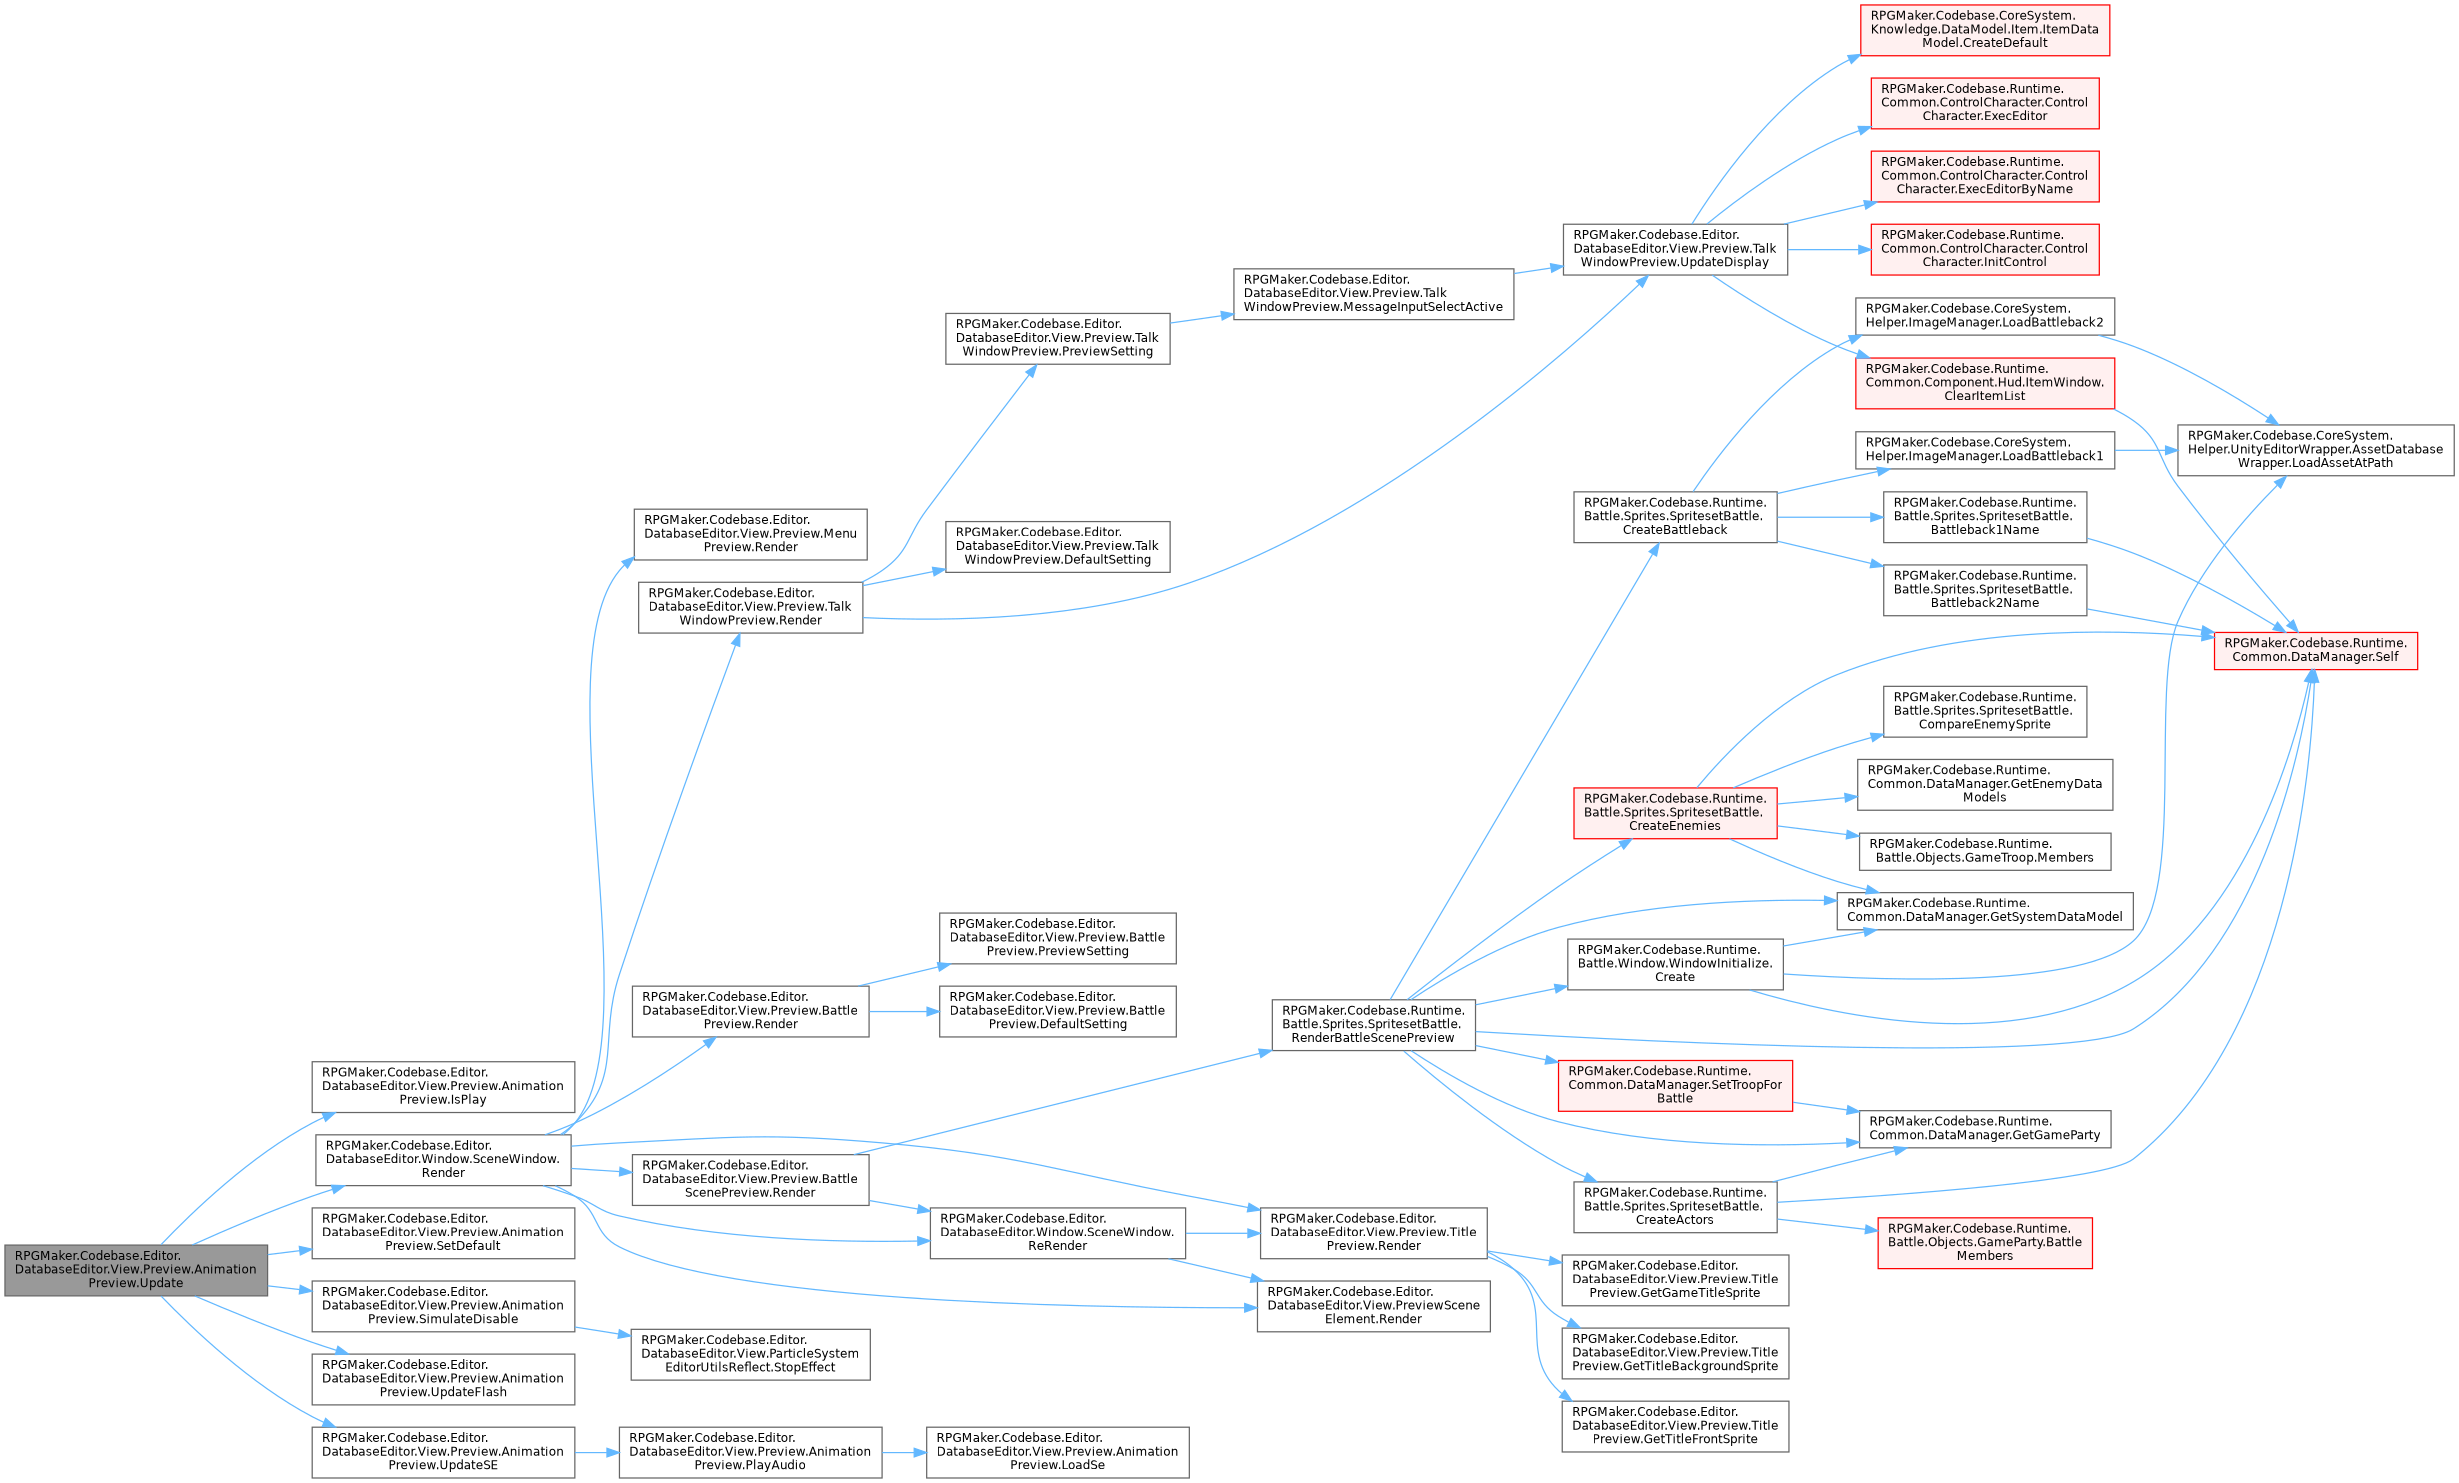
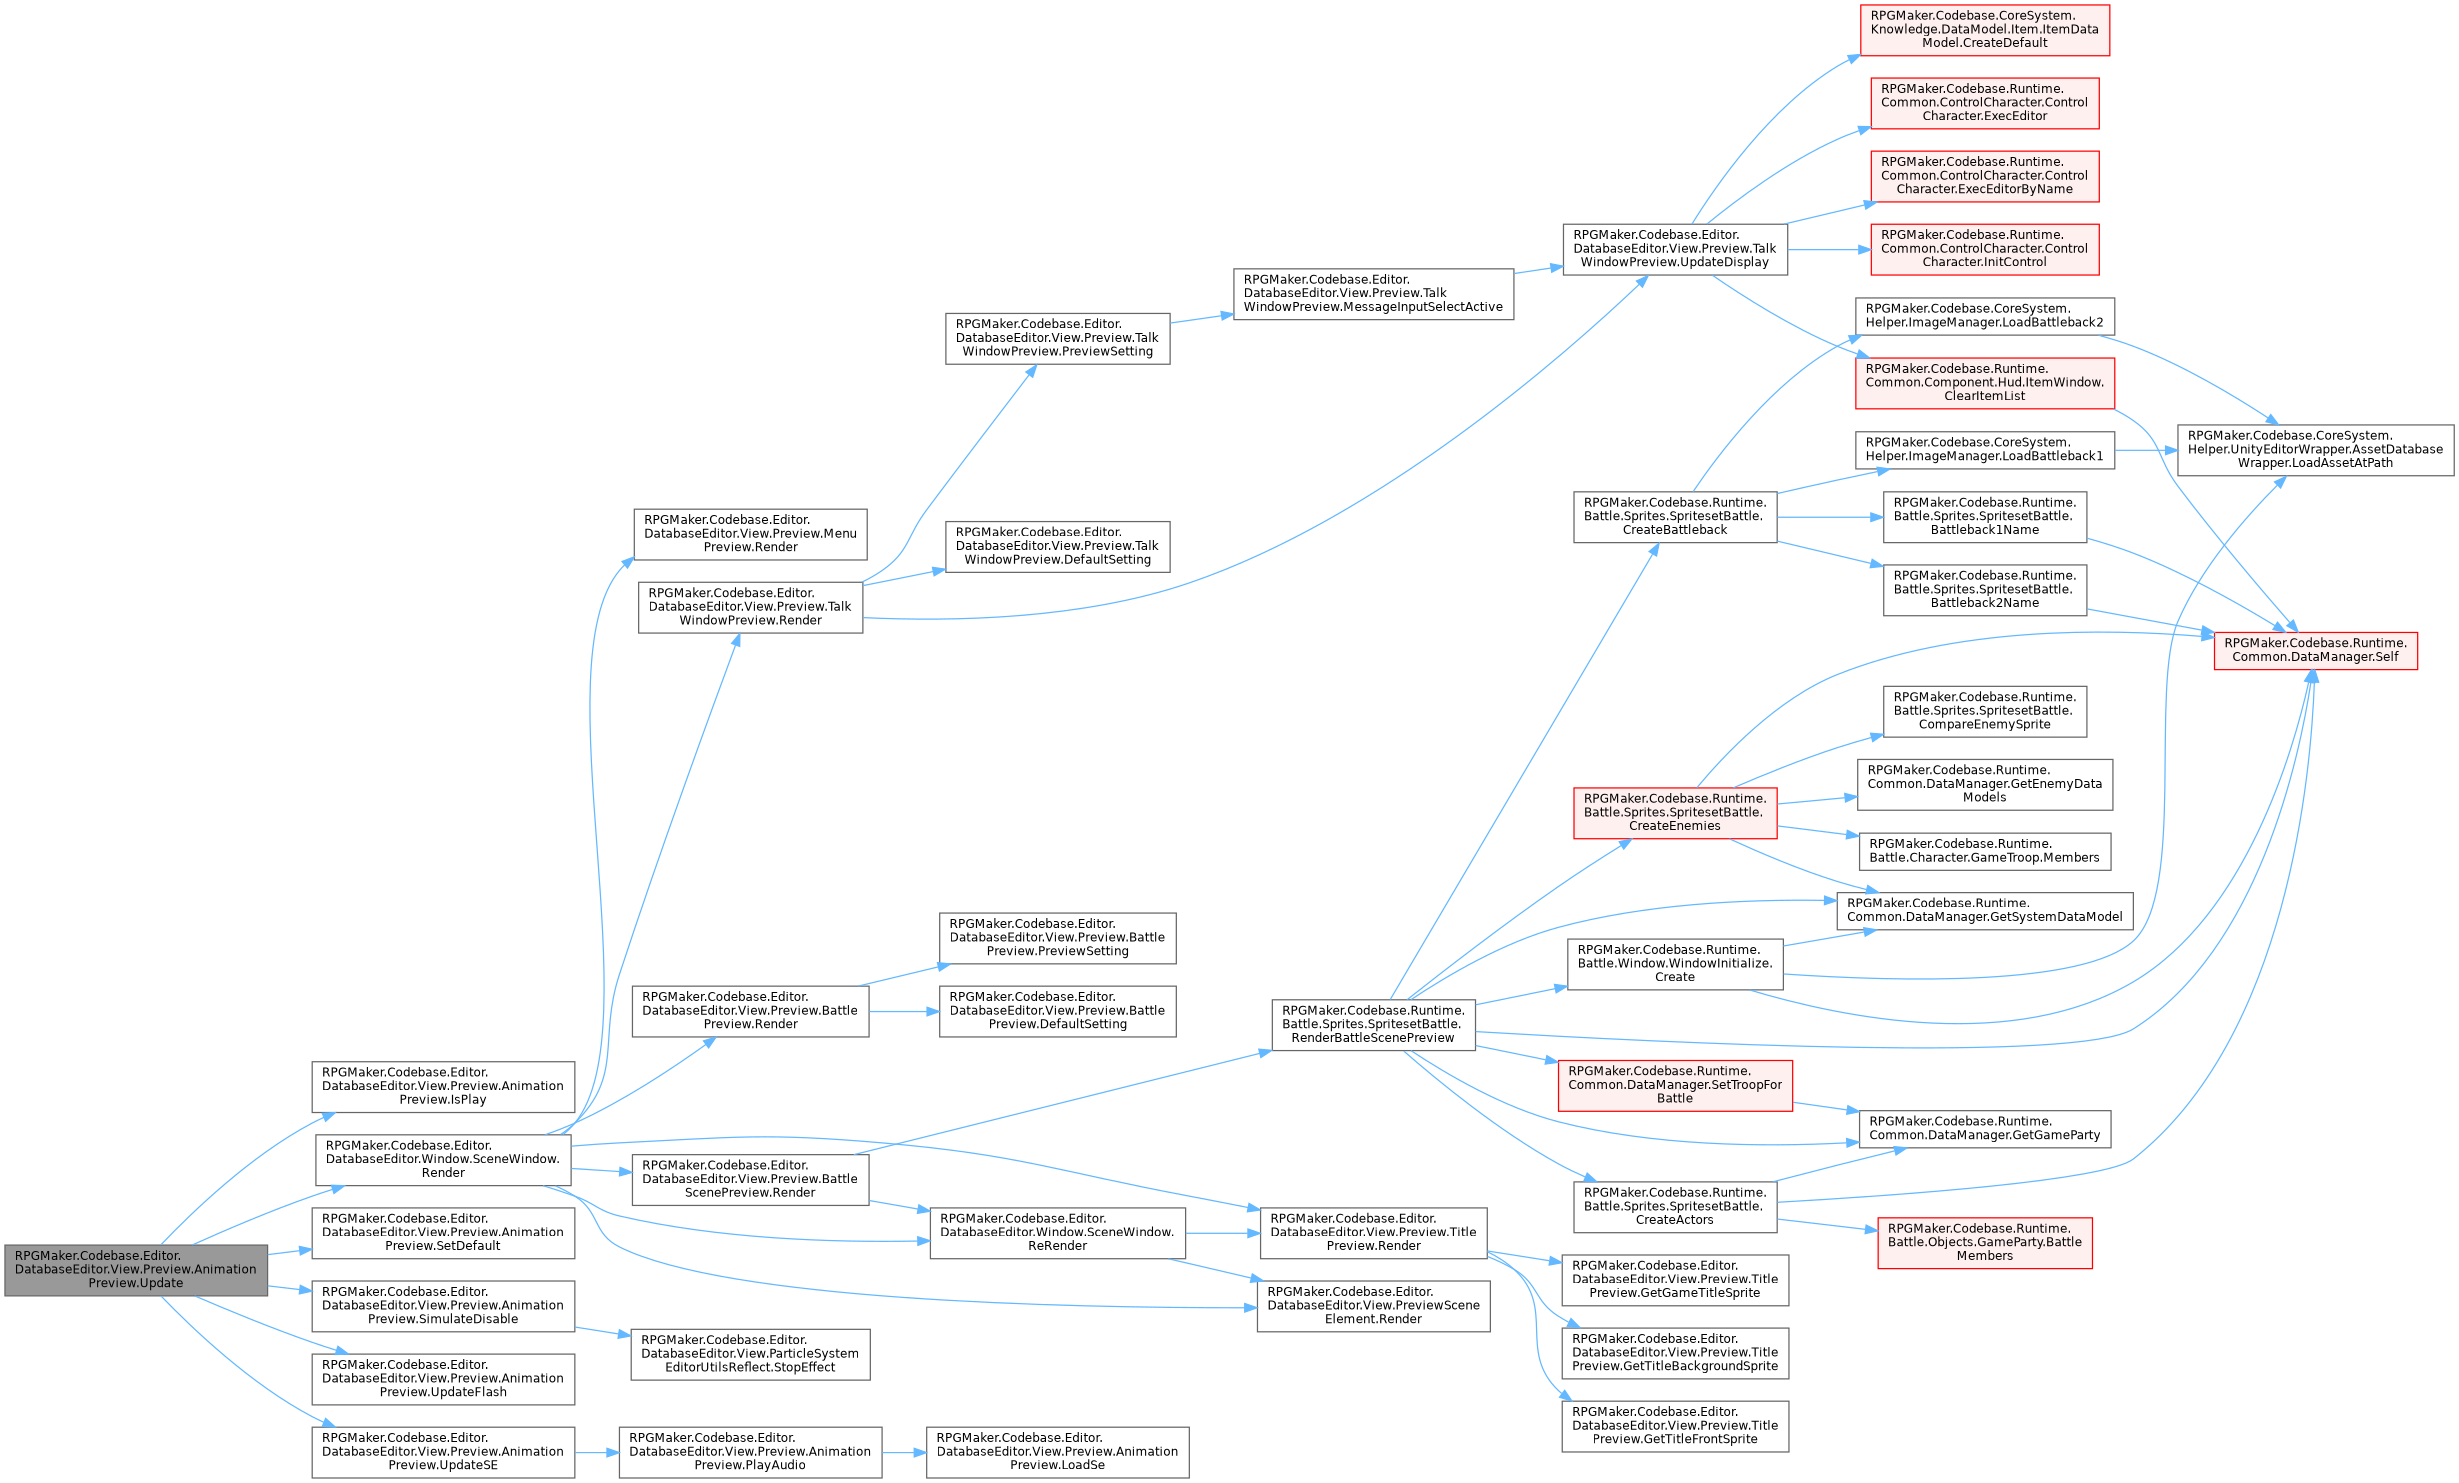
  digraph {
    rankdir=LR
    node [color=grey40 fillcolor=white fontname=Helvetica fontsize=10 shape=box style=filled]
    edge [color=steelblue1 fontname=Helvetica fontsize=10 labelfontname=Helvetica labelfontsize=10 style=solid]
    n1 [color=gray40 fillcolor=grey60 fontcolor=black height=0.2 label="RPGMaker.Codebase.Editor.\lDatabaseEditor.View.Preview.Animation\lPreview.Update" width=0.4]
    n2 [height=0.2 label="RPGMaker.Codebase.Editor.\lDatabaseEditor.View.Preview.Animation\lPreview.IsPlay" width=0.4]
    n3 [height=0.2 label="RPGMaker.Codebase.Editor.\lDatabaseEditor.Window.SceneWindow.\lRender" width=0.4]
    n4 [height=0.2 label="RPGMaker.Codebase.Editor.\lDatabaseEditor.View.Preview.Animation\lPreview.SetDefault" width=0.4]
    n5 [height=0.2 label="RPGMaker.Codebase.Editor.\lDatabaseEditor.View.Preview.Animation\lPreview.SimulateDisable" width=0.4]
    n6 [height=0.2 label="RPGMaker.Codebase.Editor.\lDatabaseEditor.View.Preview.Animation\lPreview.UpdateFlash" width=0.4]
    n7 [height=0.2 label="RPGMaker.Codebase.Editor.\lDatabaseEditor.View.Preview.Animation\lPreview.UpdateSE" width=0.4]
    n8 [height=0.2 label="RPGMaker.Codebase.Editor.\lDatabaseEditor.View.Preview.Battle\lPreview.Render" width=0.4]
    n9 [height=0.2 label="RPGMaker.Codebase.Editor.\lDatabaseEditor.View.Preview.Battle\lScenePreview.Render" width=0.4]
    n10 [height=0.2 label="RPGMaker.Codebase.Editor.\lDatabaseEditor.Window.SceneWindow.\lReRender" width=0.4]
    n11 [height=0.2 label="RPGMaker.Codebase.Editor.\lDatabaseEditor.View.Preview.Title\lPreview.Render" width=0.4]
    n12 [height=0.2 label="RPGMaker.Codebase.Editor.\lDatabaseEditor.View.PreviewScene\lElement.Render" width=0.4]
    n13 [height=0.2 label="RPGMaker.Codebase.Editor.\lDatabaseEditor.View.Preview.Menu\lPreview.Render" width=0.4]
    n14 [height=0.2 label="RPGMaker.Codebase.Editor.\lDatabaseEditor.View.Preview.Talk\lWindowPreview.Render" width=0.4]
    n15 [height=0.2 label="RPGMaker.Codebase.Editor.\lDatabaseEditor.View.ParticleSystem\lEditorUtilsReflect.StopEffect" width=0.4]
    n16 [height=0.2 label="RPGMaker.Codebase.Editor.\lDatabaseEditor.View.Preview.Animation\lPreview.PlayAudio" width=0.4]
    n17 [height=0.2 label="RPGMaker.Codebase.Editor.\lDatabaseEditor.View.Preview.Battle\lPreview.DefaultSetting" width=0.4]
    n18 [height=0.2 label="RPGMaker.Codebase.Editor.\lDatabaseEditor.View.Preview.Battle\lPreview.PreviewSetting" width=0.4]
    n19 [height=0.2 label="RPGMaker.Codebase.Runtime.\lBattle.Sprites.SpritesetBattle.\lRenderBattleScenePreview" width=0.4]
    n20 [height=0.2 label="RPGMaker.Codebase.Editor.\lDatabaseEditor.View.Preview.Title\lPreview.GetGameTitleSprite" width=0.4]
    n21 [height=0.2 label="RPGMaker.Codebase.Editor.\lDatabaseEditor.View.Preview.Title\lPreview.GetTitleBackgroundSprite" width=0.4]
    n22 [height=0.2 label="RPGMaker.Codebase.Editor.\lDatabaseEditor.View.Preview.Title\lPreview.GetTitleFrontSprite" width=0.4]
    n23 [height=0.2 label="RPGMaker.Codebase.Editor.\lDatabaseEditor.View.Preview.Talk\lWindowPreview.DefaultSetting" width=0.4]
    n24 [height=0.2 label="RPGMaker.Codebase.Editor.\lDatabaseEditor.View.Preview.Talk\lWindowPreview.PreviewSetting" width=0.4]
    n25 [height=0.2 label="RPGMaker.Codebase.Editor.\lDatabaseEditor.View.Preview.Talk\lWindowPreview.UpdateDisplay" width=0.4]
    n26 [height=0.2 label="RPGMaker.Codebase.Runtime.\lBattle.Window.WindowInitialize.\lCreate" width=0.4]
    n27 [height=0.2 label="RPGMaker.Codebase.Runtime.\lCommon.DataManager.GetSystemDataModel" width=0.4]
    n28 [color=red fillcolor="#FFF0F0" height=0.2 label="RPGMaker.Codebase.Runtime.\lCommon.DataManager.Self" width=0.4]
    n29 [height=0.2 label="RPGMaker.Codebase.Runtime.\lBattle.Sprites.SpritesetBattle.\lCreateActors" width=0.4]
    n30 [height=0.2 label="RPGMaker.Codebase.Runtime.\lCommon.DataManager.GetGameParty" width=0.4]
    n31 [height=0.2 label="RPGMaker.Codebase.Runtime.\lBattle.Sprites.SpritesetBattle.\lCreateBattleback" width=0.4]
    n32 [color=red fillcolor="#FFF0F0" height=0.2 label="RPGMaker.Codebase.Runtime.\lBattle.Sprites.SpritesetBattle.\lCreateEnemies" width=0.4]
    n33 [color=red fillcolor="#FFF0F0" height=0.2 label="RPGMaker.Codebase.Runtime.\lCommon.DataManager.SetTroopFor\lBattle" width=0.4]
    n34 [height=0.2 label="RPGMaker.Codebase.CoreSystem.\lHelper.UnityEditorWrapper.AssetDatabase\lWrapper.LoadAssetAtPath" width=0.4]
    n35 [color=red fillcolor="#FFF0F0" height=0.2 label="RPGMaker.Codebase.Runtime.\lBattle.Objects.GameParty.Battle\lMembers" width=0.4]
    n36 [height=0.2 label="RPGMaker.Codebase.Runtime.\lBattle.Sprites.SpritesetBattle.\lBattleback1Name" width=0.4]
    n37 [height=0.2 label="RPGMaker.Codebase.Runtime.\lBattle.Sprites.SpritesetBattle.\lBattleback2Name" width=0.4]
    n38 [height=0.2 label="RPGMaker.Codebase.CoreSystem.\lHelper.ImageManager.LoadBattleback1" width=0.4]
    n39 [height=0.2 label="RPGMaker.Codebase.CoreSystem.\lHelper.ImageManager.LoadBattleback2" width=0.4]
    n40 [height=0.2 label="RPGMaker.Codebase.Runtime.\lBattle.Sprites.SpritesetBattle.\lCompareEnemySprite" width=0.4]
    n41 [height=0.2 label="RPGMaker.Codebase.Runtime.\lCommon.DataManager.GetEnemyData\lModels" width=0.4]
-   n42 [height=0.2 label="RPGMaker.Codebase.Runtime.\lBattle.Objects.GameTroop.Members" width=0.4]
+   n42 [height=0.2 label="RPGMaker.Codebase.Runtime.\lBattle.Character.GameTroop.Members" width=0.4]
    n43 [height=0.2 label="RPGMaker.Codebase.Editor.\lDatabaseEditor.View.Preview.Talk\lWindowPreview.MessageInputSelectActive" width=0.4]
    n44 [color=red fillcolor="#FFF0F0" height=0.2 label="RPGMaker.Codebase.Runtime.\lCommon.Component.Hud.ItemWindow.\lClearItemList" width=0.4]
    n45 [color=red fillcolor="#FFF0F0" height=0.2 label="RPGMaker.Codebase.CoreSystem.\lKnowledge.DataModel.Item.ItemData\lModel.CreateDefault" width=0.4]
    n46 [color=red fillcolor="#FFF0F0" height=0.2 label="RPGMaker.Codebase.Runtime.\lCommon.ControlCharacter.Control\lCharacter.ExecEditor" width=0.4]
    n47 [color=red fillcolor="#FFF0F0" height=0.2 label="RPGMaker.Codebase.Runtime.\lCommon.ControlCharacter.Control\lCharacter.ExecEditorByName" width=0.4]
    n48 [color=red fillcolor="#FFF0F0" height=0.2 label="RPGMaker.Codebase.Runtime.\lCommon.ControlCharacter.Control\lCharacter.InitControl" width=0.4]
    n49 [height=0.2 label="RPGMaker.Codebase.Editor.\lDatabaseEditor.View.Preview.Animation\lPreview.LoadSe" width=0.4]
    n1 -> n2
    n1 -> n3
    n1 -> n4
    n1 -> n5
    n1 -> n6
    n1 -> n7
    n3 -> n8
    n3 -> n9
    n3 -> n10
    n3 -> n11
    n3 -> n12
    n3 -> n13
    n3 -> n14
    n5 -> n15
    n7 -> n16
    n8 -> n17
    n8 -> n18
    n9 -> n10
    n9 -> n19
    n10 -> n11
    n10 -> n12
    n11 -> n20
    n11 -> n21
    n11 -> n22
    n14 -> n23
    n14 -> n24
    n14 -> n25
    n16 -> n49
    n19 -> n26
    n19 -> n27
    n19 -> n28
    n19 -> n29
    n19 -> n30
    n19 -> n31
    n19 -> n32
    n19 -> n33
    n24 -> n43
    n25 -> n44
    n25 -> n45
    n25 -> n46
    n25 -> n47
    n25 -> n48
    n26 -> n27
    n26 -> n28
    n26 -> n34
    n29 -> n28
    n29 -> n30
    n29 -> n35
    n31 -> n36
    n31 -> n37
    n31 -> n38
    n31 -> n39
    n32 -> n27
    n32 -> n28
    n32 -> n40
    n32 -> n41
    n32 -> n42
    n33 -> n30
    n36 -> n28
    n37 -> n28
    n38 -> n34
    n39 -> n34
    n43 -> n25
    n44 -> n28
  }
